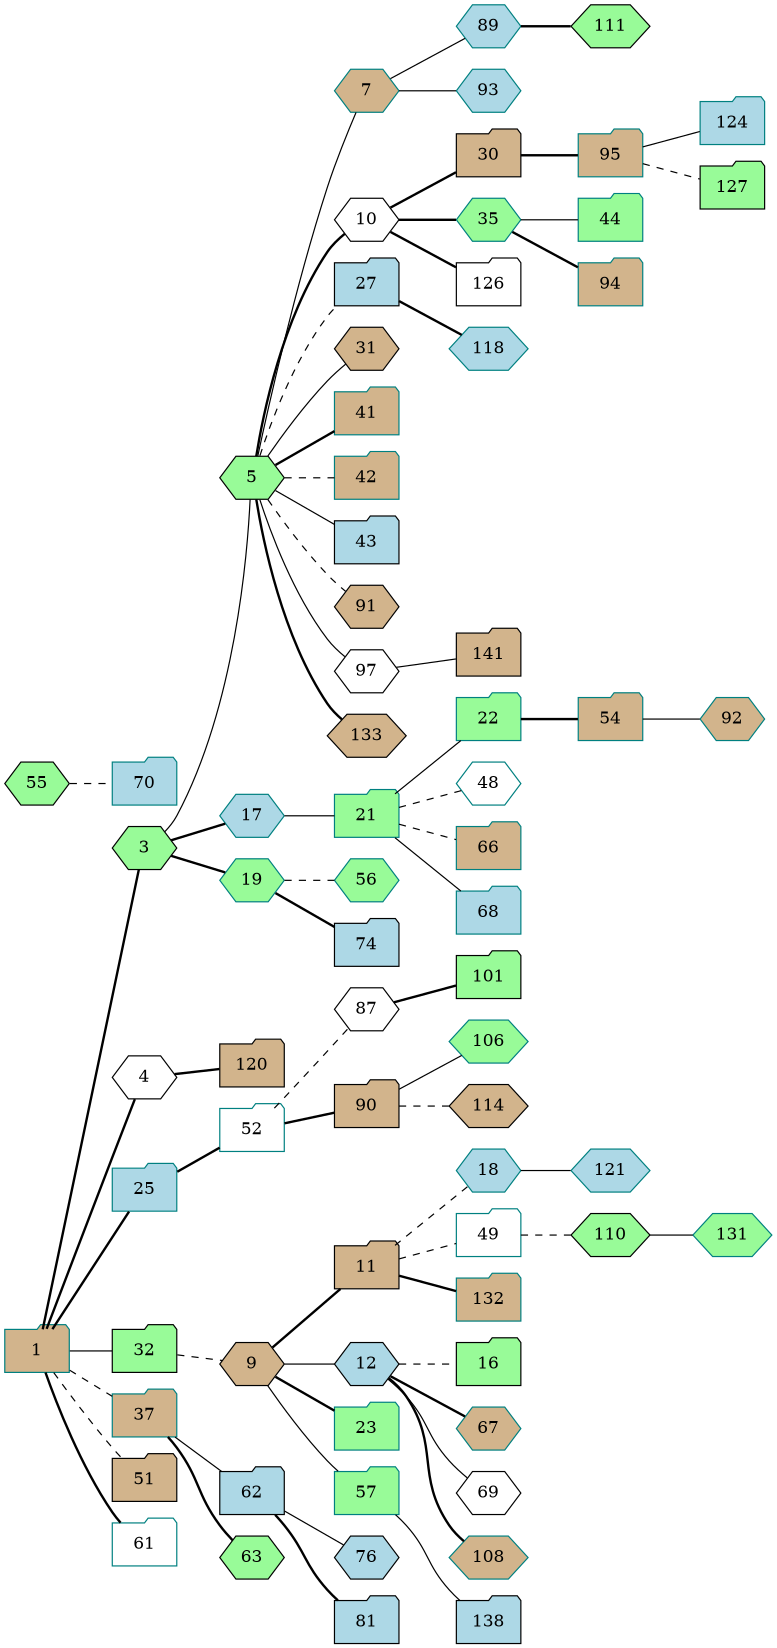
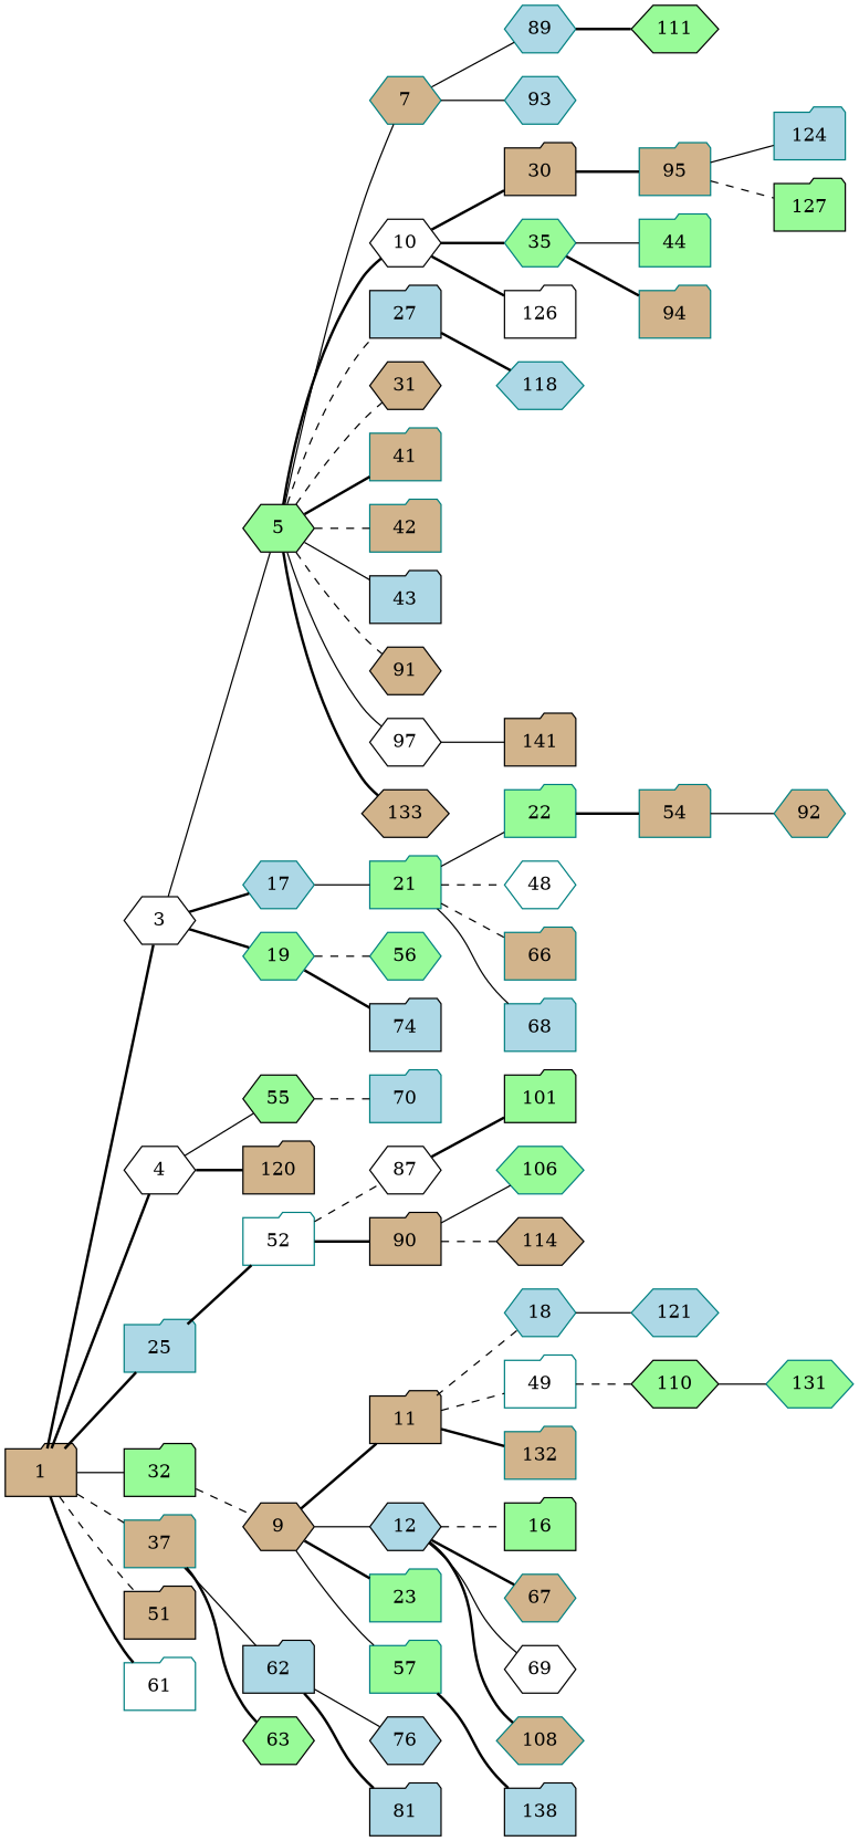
  graph {
    fontname="DejaVu Serif"
    rankdir=LR
    node [color=black fillcolor=tan fontname="DejaVu Serif" shape=folder style=filled]
    edge [fontname="DejaVu Serif" style=bold]
-   1 [color=teal super="+2"]
-   3 [fillcolor=palegreen shape=hexagon]
+   1 [super="+2"]
+   3 [fillcolor=white shape=hexagon]
    4 [fillcolor=white shape=hexagon]
    25 [color=teal fillcolor=lightblue super="+50+78"]
    32 [fillcolor=palegreen]
    37 [color=teal super="+46"]
    51 [super="+116"]
    61 [color=teal fillcolor=white]
    5 [fillcolor=palegreen shape=hexagon super="+6+77+14+144+8"]
    17 [color=teal fillcolor=lightblue shape=hexagon super="+75"]
    19 [color=teal fillcolor=palegreen shape=hexagon super="+71"]
    55 [fillcolor=palegreen shape=hexagon]
    120
    9 [shape=hexagon super="+20+47"]
    11
    12 [fillcolor=lightblue shape=hexagon super="+13"]
    23 [color=teal fillcolor=palegreen super="+24+33"]
    57 [color=teal fillcolor=palegreen]
    52 [color=teal fillcolor=white super="+146+85+80"]
    62 [fillcolor=lightblue super="+64+98"]
    63 [fillcolor=palegreen shape=hexagon]
    7 [color=teal shape=hexagon super="+83"]
    10 [fillcolor=white shape=hexagon super="+58+15"]
    27 [fillcolor=lightblue super="+38+73"]
    31 [shape=hexagon]
    41 [color=teal]
    42 [color=teal]
    43 [fillcolor=lightblue super="+105"]
    91 [shape=hexagon]
    97 [fillcolor=white shape=hexagon]
    133 [shape=hexagon]
    21 [color=teal fillcolor=palegreen super="+39+29"]
    56 [color=teal fillcolor=palegreen shape=hexagon]
    74 [fillcolor=lightblue]
    70 [color=teal fillcolor=lightblue super="+99"]
    89 [color=teal fillcolor=lightblue shape=hexagon]
    93 [color=teal fillcolor=lightblue shape=hexagon super="+115"]
    30 [super="+53+137"]
    35 [color=teal fillcolor=palegreen shape=hexagon super="+109+128+123+65+60+40"]
    126 [fillcolor=white]
    118 [color=teal fillcolor=lightblue shape=hexagon super="+129"]
    141
    111 [fillcolor=palegreen shape=hexagon]
    18 [color=teal fillcolor=lightblue shape=hexagon super="+72+107+26"]
    49 [color=teal fillcolor=white super="+100"]
    132 [color=teal]
    16 [fillcolor=palegreen super="+140"]
    67 [color=teal shape=hexagon super="+82"]
    69 [fillcolor=white shape=hexagon super="+79"]
    108 [color=teal shape=hexagon]
    138 [fillcolor=lightblue]
    95 [color=teal]
    44 [color=teal fillcolor=palegreen]
    94 [color=teal]
    121 [color=teal fillcolor=lightblue shape=hexagon super="+139"]
    110 [fillcolor=palegreen shape=hexagon super="+119"]
    22 [color=teal fillcolor=palegreen super="+34"]
    48 [color=teal fillcolor=white shape=hexagon]
    66 [color=teal]
    68 [color=teal fillcolor=lightblue]
    54 [color=teal super="+117+88"]
    92 [color=teal shape=hexagon]
    87 [fillcolor=white shape=hexagon super="+145+125"]
    90
    124 [color=teal fillcolor=lightblue]
    127 [fillcolor=palegreen]
    76 [fillcolor=lightblue shape=hexagon]
    81 [fillcolor=lightblue super="+102"]
    131 [color=teal fillcolor=palegreen shape=hexagon]
    101 [fillcolor=palegreen]
    106 [color=teal fillcolor=palegreen shape=hexagon]
    114 [shape=hexagon]
    1 -- 3
    1 -- 4
    1 -- 25
    1 -- 32 [style=solid]
    1 -- 37 [style=dashed]
    1 -- 51 [style=dashed]
    1 -- 61
    3 -- 5 [style=solid]
    3 -- 17
    3 -- 19
+   4 -- 55 [style=solid]
    4 -- 120
    25 -- 52
    32 -- 9 [style=dashed]
    37 -- 62 [style=solid]
    37 -- 63
    5 -- 7 [style=solid]
    5 -- 10
    5 -- 27 [style=dashed]
-   5 -- 31 [style=solid]
+   5 -- 31 [style=dashed]
    5 -- 41
    5 -- 42 [style=dashed]
    5 -- 43 [style=solid]
    5 -- 91 [style=dashed]
    5 -- 97 [style=solid]
    5 -- 133
    17 -- 21 [style=solid]
    19 -- 56 [style=dashed]
    19 -- 74
    55 -- 70 [style=dashed]
    9 -- 11
    9 -- 12 [style=solid]
    9 -- 23
    9 -- 57 [style=solid]
    11 -- 18 [style=dashed]
    11 -- 49 [style=dashed]
    11 -- 132
    12 -- 16 [style=dashed]
    12 -- 67
    12 -- 69 [style=solid]
    12 -- 108
-   57 -- 138 [style=solid]
+   57 -- 138
    52 -- 87 [style=dashed]
    52 -- 90
    62 -- 76 [style=solid]
    62 -- 81
    7 -- 89 [style=solid]
    7 -- 93 [style=solid]
    10 -- 30
    10 -- 35
    10 -- 126
    27 -- 118
    97 -- 141 [style=solid]
    21 -- 22 [style=solid]
    21 -- 48 [style=dashed]
    21 -- 66 [style=dashed]
    21 -- 68 [style=solid]
    89 -- 111
    30 -- 95
    35 -- 44 [style=solid]
    35 -- 94
    18 -- 121 [style=solid]
    49 -- 110 [style=dashed]
    95 -- 124 [style=solid]
    95 -- 127 [style=dashed]
    110 -- 131 [style=solid]
    22 -- 54
    54 -- 92 [style=solid]
    87 -- 101
    90 -- 106 [style=solid]
    90 -- 114 [style=dashed]
  }
